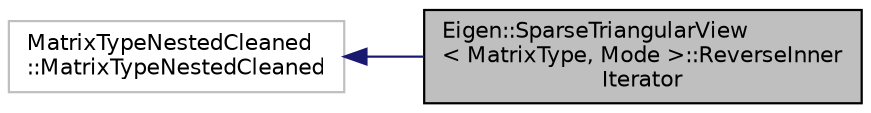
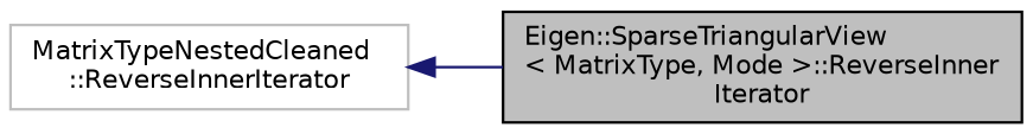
  digraph {
    rankdir=LR
    node [fontname=Helvetica fontsize=10 shape=record style=filled]
    n1 [color=black fillcolor=grey75 fontcolor=black height=0.2 label="Eigen::SparseTriangularView\l\< MatrixType, Mode \>::ReverseInner\lIterator" width=0.4]
-   n2 [color=grey75 fillcolor=white height=0.2 label="MatrixTypeNestedCleaned\l::MatrixTypeNestedCleaned" width=0.4]
+   n2 [color=grey75 fillcolor=white height=0.2 label="MatrixTypeNestedCleaned\l::ReverseInnerIterator" width=0.4]
    n2 -> n1 [color=midnightblue dir=back fontname=Helvetica fontsize=10 labelfontname=Helvetica labelfontsize=10 style=solid]
  }
